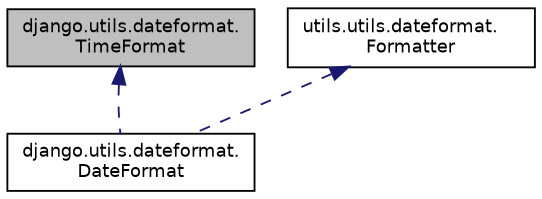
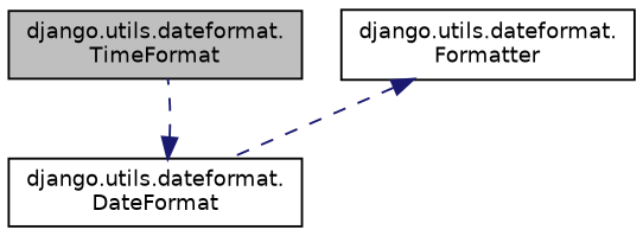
  digraph {
    node [color=black fillcolor=white fontname=Helvetica fontsize=10 shape=record style=filled]
    edge [color=midnightblue dir=back fontname=Helvetica fontsize=10 labelfontname=Helvetica labelfontsize=10 style=dashed]
    n1 [fillcolor=grey75 fontcolor=black height=0.2 label="django.utils.dateformat.\lTimeFormat" width=0.4]
    n2 [height=0.2 label="django.utils.dateformat.\lDateFormat" width=0.4]
-   n3 [height=0.2 label="utils.utils.dateformat.\lFormatter" width=0.4]
-   n1 -> n2
+   n3 [height=0.2 label="django.utils.dateformat.\lFormatter" width=0.4]
+   n2 -> n1
    n3 -> n2
  }
